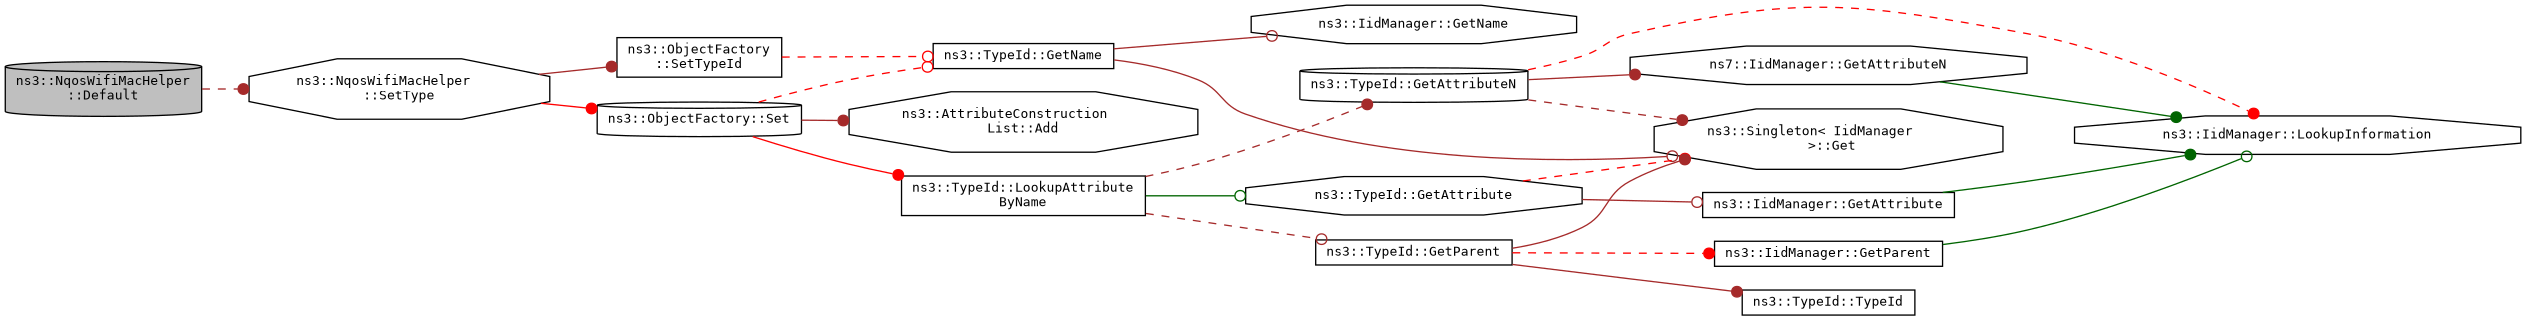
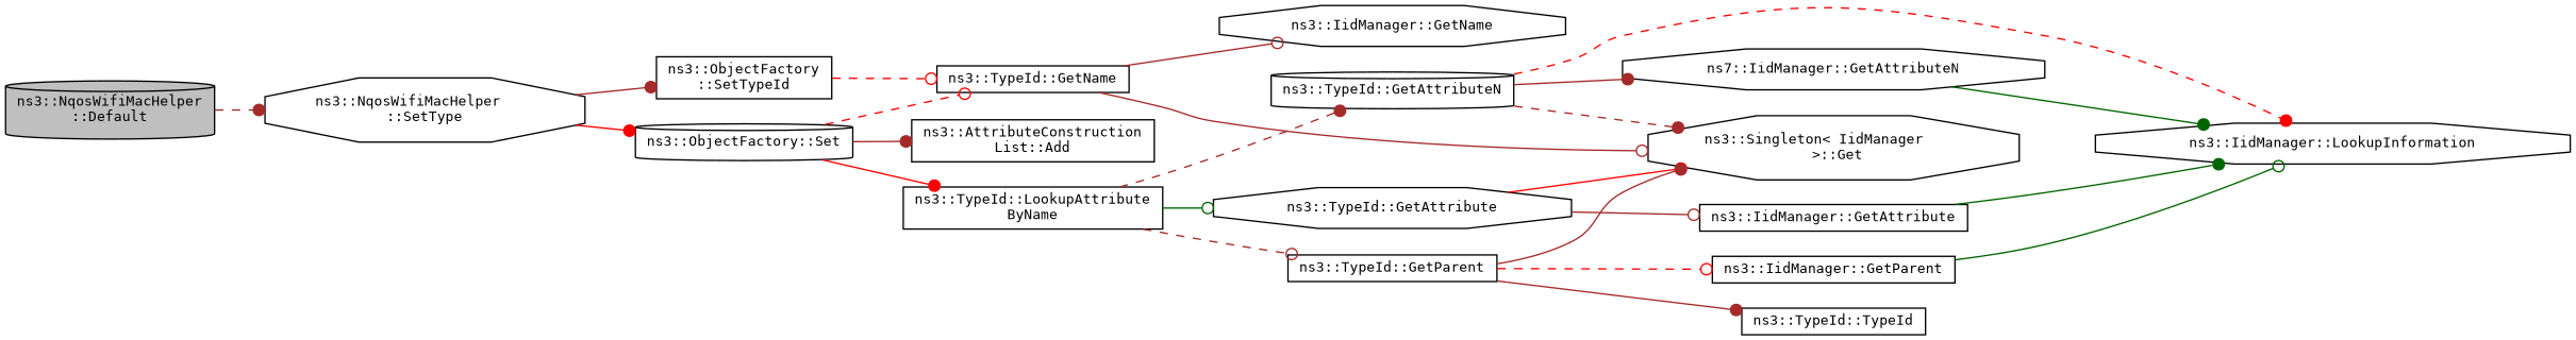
  digraph {
    fontname="DejaVu Sans Mono"
    rankdir=LR
    node [color=black fillcolor=white fontname="DejaVu Sans Mono" fontsize=10 shape=octagon style=filled]
    edge [arrowhead=dot color=brown fontname="DejaVu Sans Mono" fontsize=10 labelfontname=Helvetica labelfontsize=10 style=solid]
    n1 [fillcolor=grey75 fontcolor=black height=0.2 label="ns3::NqosWifiMacHelper\l::Default" shape=cylinder width=0.4]
    n2 [height=0.2 label="ns3::NqosWifiMacHelper\l::SetType" width=0.4]
    n3 [height=0.2 label="ns3::ObjectFactory\l::SetTypeId" shape=box width=0.4]
    n4 [height=0.2 label="ns3::ObjectFactory::Set" shape=cylinder width=0.4]
    n5 [height=0.2 label="ns3::TypeId::GetName" shape=box width=0.4]
    n6 [height=0.2 label="ns3::TypeId::LookupAttribute\lByName" shape=box width=0.4]
-   n7 [height=0.2 label="ns3::AttributeConstruction\lList::Add" width=0.4]
+   n7 [height=0.2 label="ns3::AttributeConstruction\lList::Add" shape=box width=0.4]
    n8 [height=0.2 label="ns3::Singleton\< IidManager\l \>::Get" width=0.4]
    n9 [height=0.2 label="ns3::IidManager::GetName" width=0.4]
    n10 [height=0.2 label="ns3::IidManager::LookupInformation" width=0.4]
    n11 [height=0.2 label="ns3::TypeId::GetAttributeN" shape=cylinder width=0.4]
    n12 [height=0.2 label="ns3::TypeId::GetAttribute" width=0.4]
    n13 [height=0.2 label="ns3::TypeId::GetParent" shape=box width=0.4]
    n14 [height=0.2 label="ns7::IidManager::GetAttributeN" width=0.4]
    n15 [height=0.2 label="ns3::IidManager::GetAttribute" shape=box width=0.4]
    n16 [height=0.2 label="ns3::IidManager::GetParent" shape=box width=0.4]
    n17 [height=0.2 label="ns3::TypeId::TypeId" shape=box width=0.4]
    n1 -> n2 [style=dashed]
    n2 -> n3
    n2 -> n4 [color=red]
    n3 -> n5 [arrowhead=odot color=red style=dashed]
    n4 -> n5 [arrowhead=odot color=red style=dashed]
    n4 -> n6 [color=red]
    n4 -> n7
    n5 -> n8 [arrowhead=odot]
    n5 -> n9 [arrowhead=odot]
    n6 -> n11 [style=dashed]
    n6 -> n12 [arrowhead=odot color=darkgreen]
    n6 -> n13 [arrowhead=odot style=dashed]
    n11 -> n8 [style=dashed]
    n11 -> n10 [color=red style=dashed]
    n11 -> n14
-   n12 -> n8 [color=red style=dashed]
+   n12 -> n8 [color=red]
    n12 -> n15 [arrowhead=odot]
    n13 -> n8
-   n13 -> n16 [color=red style=dashed]
+   n13 -> n16 [arrowhead=odot color=red style=dashed]
    n13 -> n17
    n14 -> n10 [color=darkgreen]
    n15 -> n10 [color=darkgreen]
    n16 -> n10 [arrowhead=odot color=darkgreen]
  }
